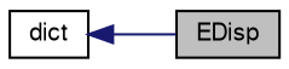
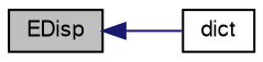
  digraph {
    rankdir=LR
    node [color=black fontname=FreeSans fontsize=10 shape=record]
    n1 [fillcolor=grey75 fontcolor=black height=0.2 label=EDisp style=filled width=0.4]
    n2 [height=0.2 label=dict width=0.4]
-   n2 -> n1 [color=midnightblue dir=back fontname=FreeSans fontsize=10 labelfontname=FreeSans labelfontsize=10 style=solid]
+   n1 -> n2 [color=midnightblue dir=back fontname=FreeSans fontsize=10 labelfontname=FreeSans labelfontsize=10 style=solid]
  }
